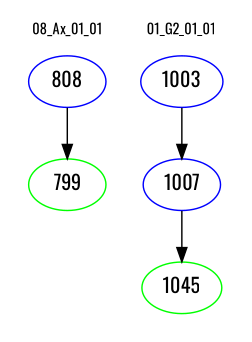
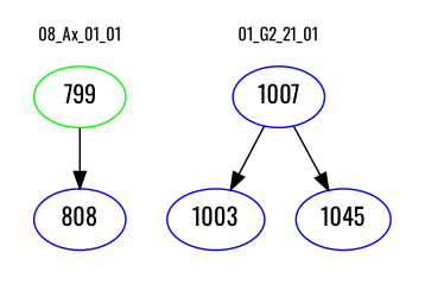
  digraph {
    fontname=Oswald
    node [color=blue fontname=Oswald]
    edge [color=black fontname=Oswald]
    n1 [label=808]
    n2 [color=green label=799]
    n3 [label=1007]
    n4 [label=1003]
-   n5 [color=green label=1045]
+   n5 [label=1045]
    subgraph cluster_1 {
      color=white
      fontsize=10
      label="08_Ax_01_01"
      n1
      n2
    }
    subgraph cluster_2 {
      color=white
      fontsize=10
-     label="01_G2_01_01"
+     label="01_G2_21_01"
      n3
      n4
      n5
    }
-   n1 -> n2
-   n4 -> n3
+   n2 -> n1
+   n3 -> n4
    n3 -> n5
  }
